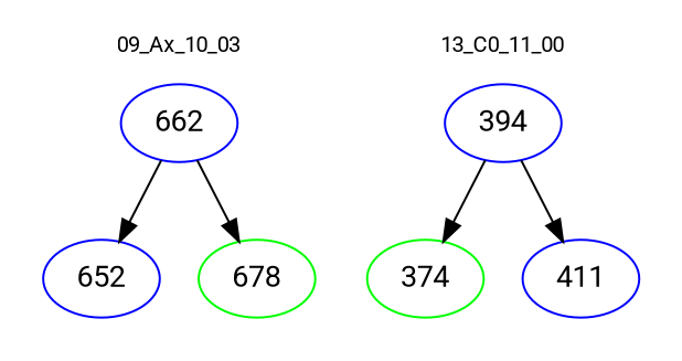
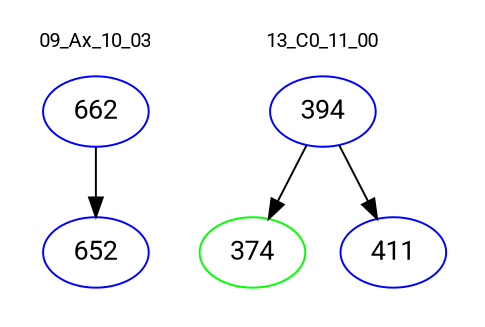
  digraph {
    fontname=Roboto
    node [color=blue fontname=Roboto]
    edge [color=black fontname=Roboto]
    n1 [label=662]
    n2 [label=652]
-   n3 [color=green label=678]
    n4 [label=394]
    n5 [color=green label=374]
    n6 [label=411]
    subgraph cluster_1 {
      color=white
      fontsize=10
      label="09_Ax_10_03"
      n1
      n2
-     n3
    }
    subgraph cluster_2 {
      color=white
      fontsize=10
      label="13_C0_11_00"
      n4
      n5
      n6
    }
    n1 -> n2
-   n1 -> n3
    n4 -> n5
    n4 -> n6
  }
